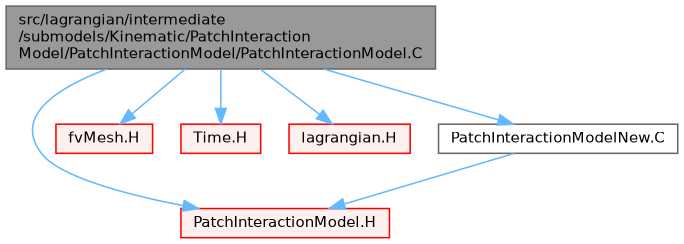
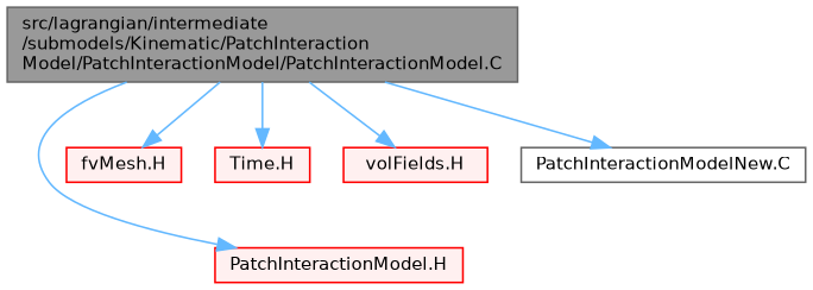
  digraph {
    node [color=red fillcolor="#FFF0F0" fontname=Helvetica fontsize=10 shape=box style=filled]
    edge [color=steelblue1 fontname=Helvetica fontsize=10 labelfontname=Helvetica labelfontsize=10 style=solid]
    n1 [color=gray40 fillcolor=grey60 fontcolor=black height=0.2 label="src/lagrangian/intermediate\l/submodels/Kinematic/PatchInteraction\lModel/PatchInteractionModel/PatchInteractionModel.C" width=0.4]
    n2 [height=0.2 label="PatchInteractionModel.H" width=0.4]
    n3 [height=0.2 label="fvMesh.H" width=0.4]
    n4 [height=0.2 label="Time.H" width=0.4]
-   n5 [height=0.2 label="lagrangian.H" width=0.4]
+   n5 [height=0.2 label="volFields.H" width=0.4]
    n6 [color=grey40 fillcolor=white height=0.2 label="PatchInteractionModelNew.C" width=0.4]
    n1 -> n2
    n1 -> n3
    n1 -> n4
    n1 -> n5
    n1 -> n6
-   n6 -> n2
  }
